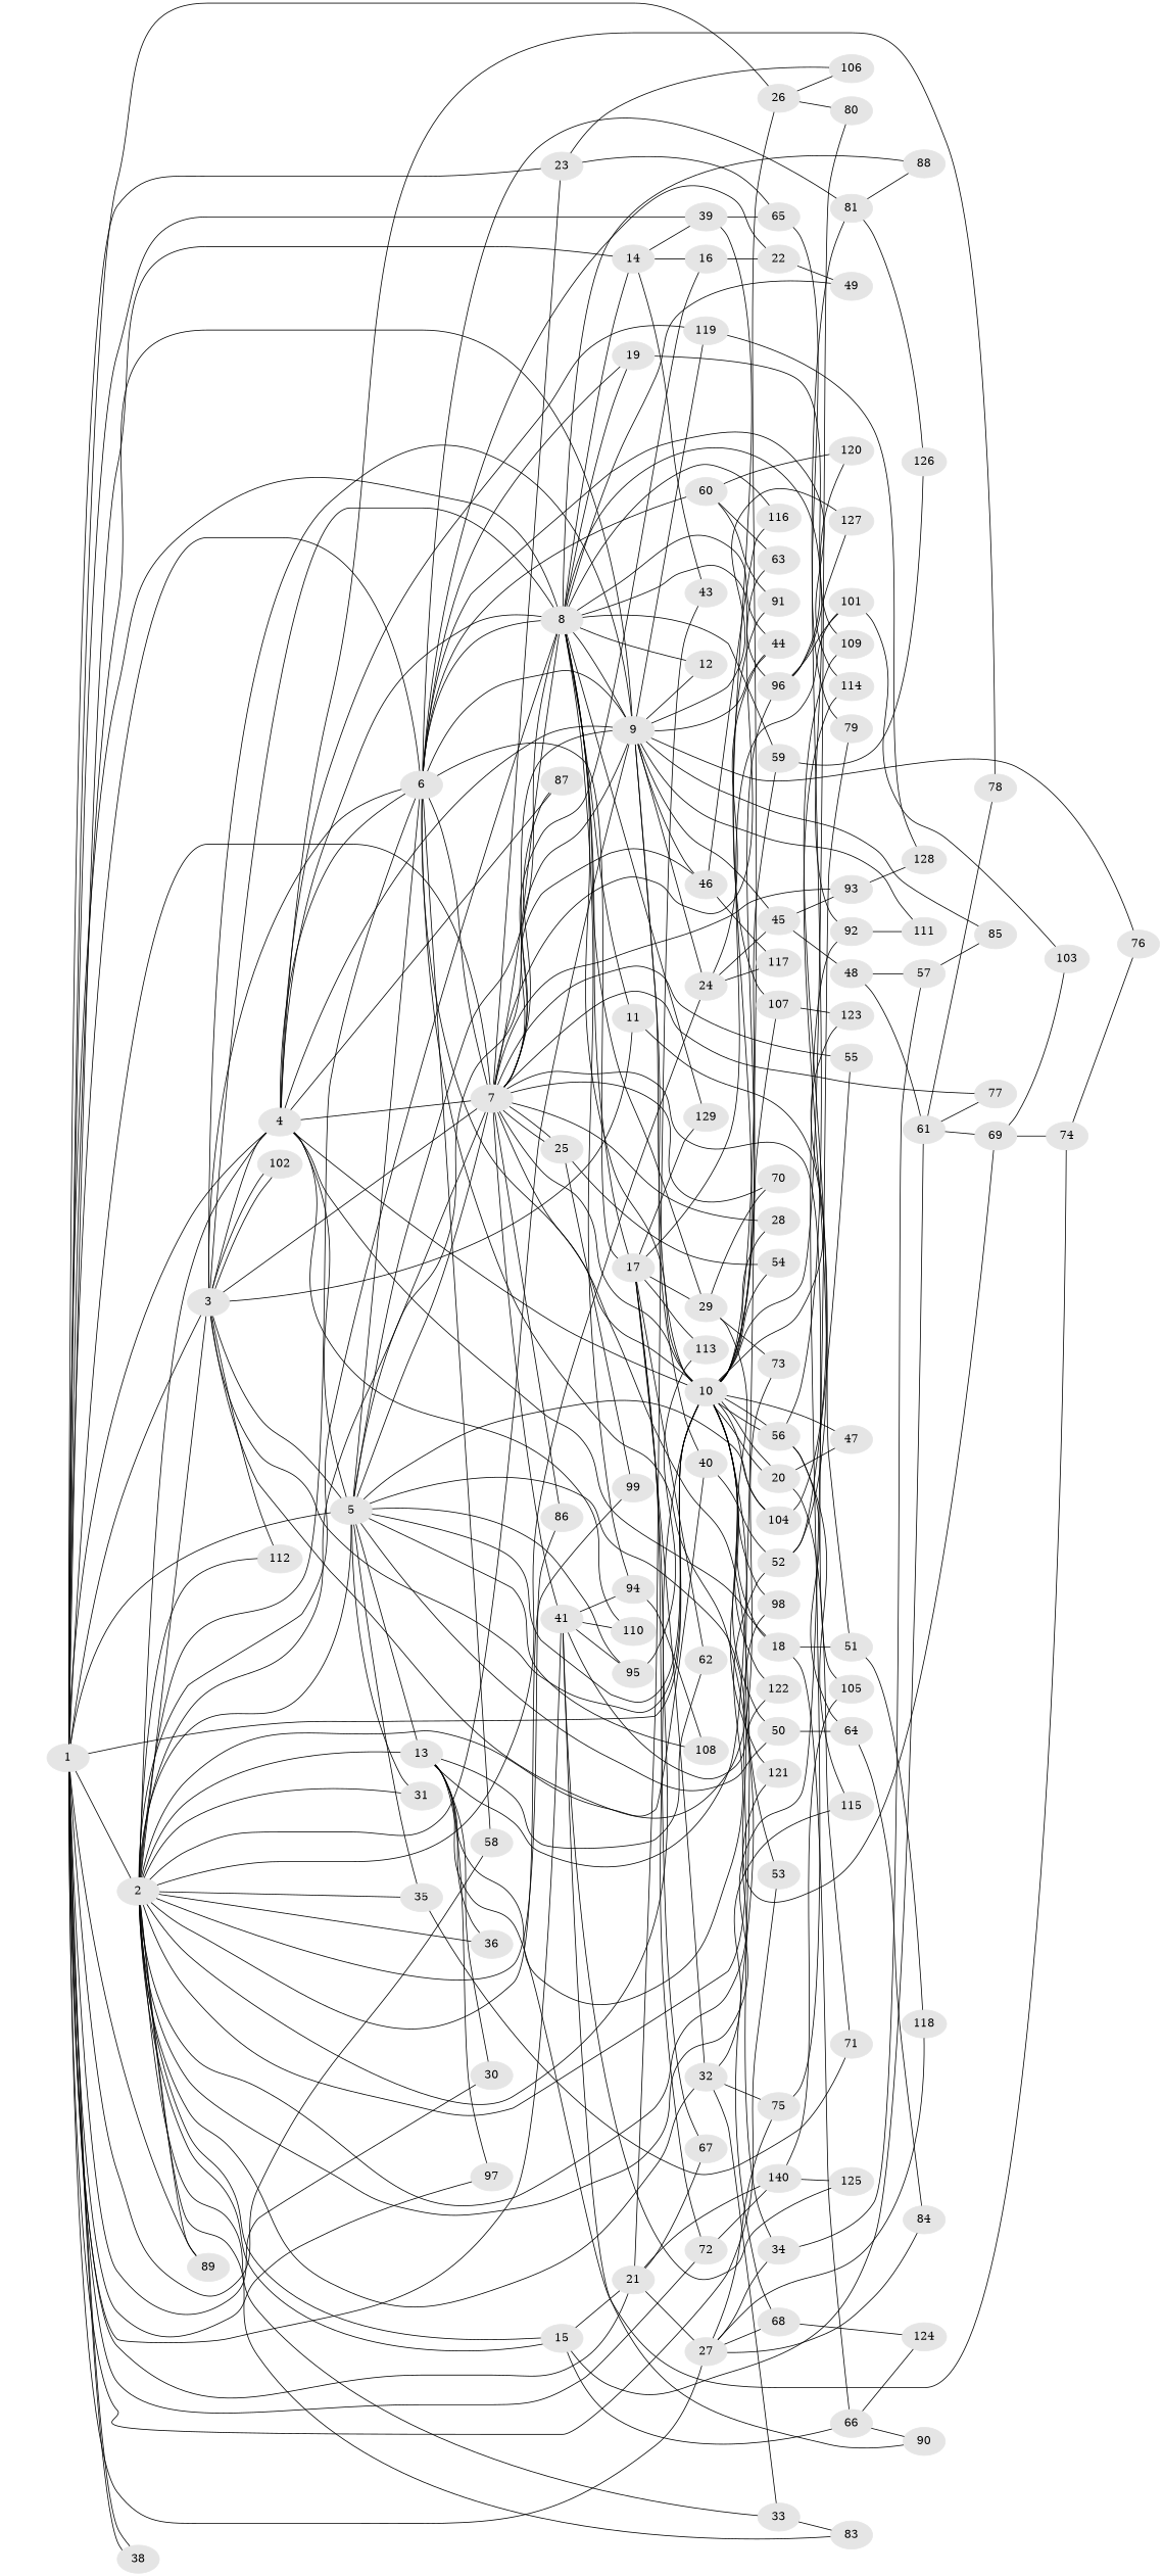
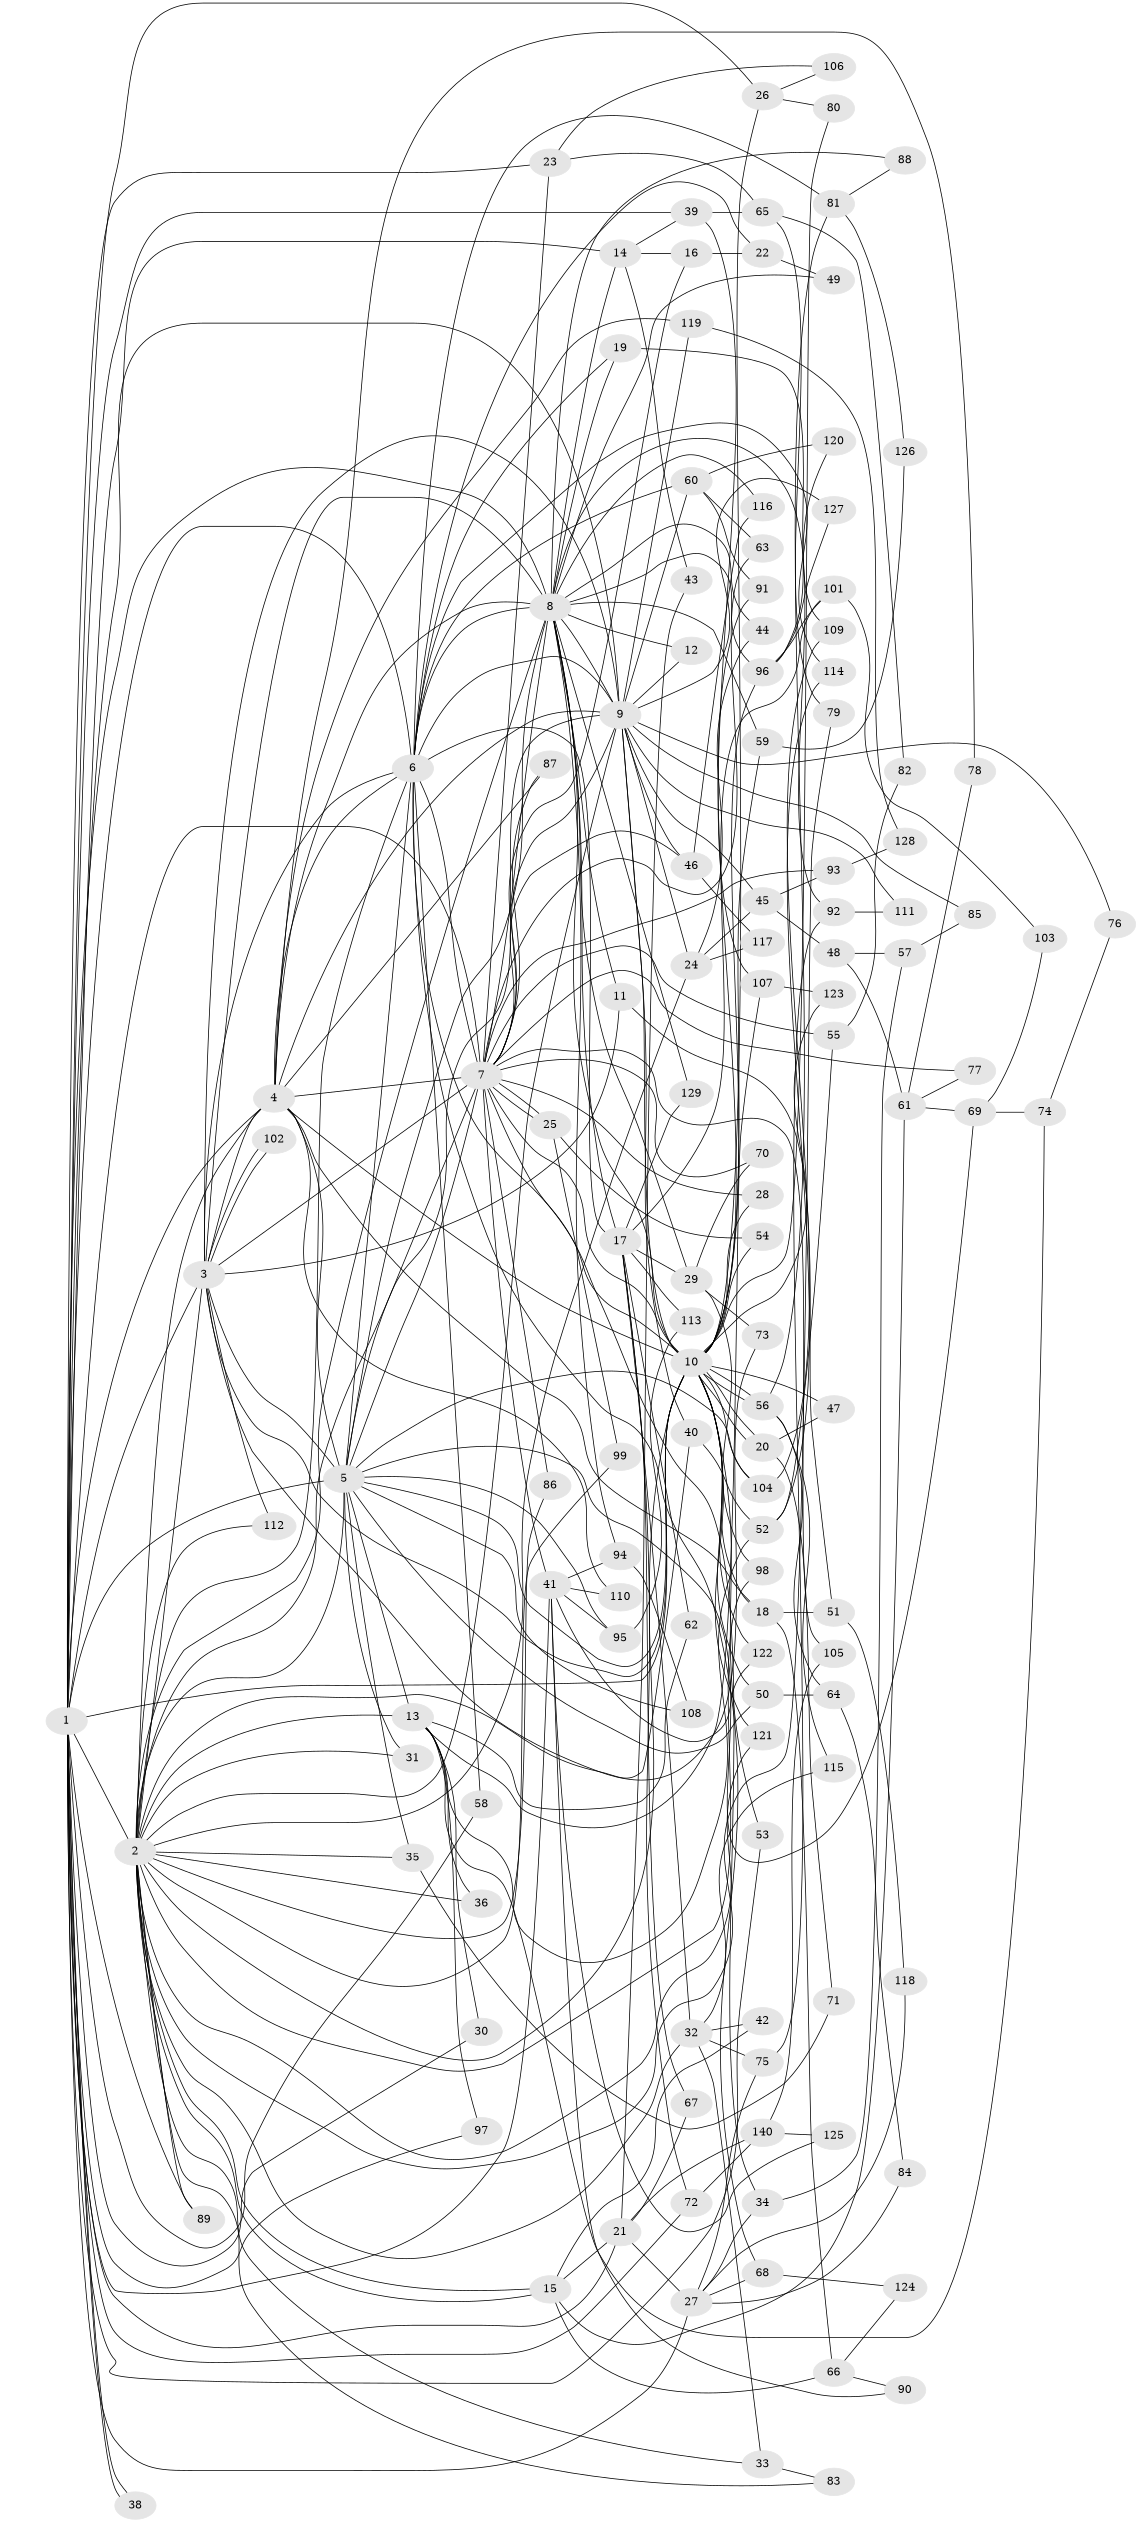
  graph {
    rankdir=LR
    node [color=gray90 style=filled]
    1
    2
    3
    4
    5
    6
    7
    8
    9
    10
    14
    21
    23
    26
    27
    30
    38
    39
    41
    53
    58
    72
    89
    97
    13
    15
    24
    31
    32
    33
    35
    36
    40
    79
    83
    86
    98
    99
    112
    121
    11
    73
    102
    18
    78
    87
    110
    119
    50
    69
    95
    104
    108
    17
    19
    22
    60
    68
    81
    114
    16
    25
    28
    34
    46
    55
    63
    70
    77
    93
    105
    12
    29
    44
    49
    59
    88
    92
    94
    96
    116
    129
    45
    76
    85
    111
    127
    20
    47
    54
    56
    80
    91
    122
    123
    43
    67
    n98 [label=140]
    65
    106
    75
    84
    118
    107
    90
    125
    52
    62
    74
+   42
    61
    66
    117
    115
    71
    51
    128
    64
    103
    113
    109
    101
    120
    124
    126
    57
+   82
    48
    1 -- 2
    1 -- 3
    1 -- 4
    1 -- 5
    1 -- 6
    1 -- 7
    1 -- 8
    1 -- 9
    1 -- 10
    1 -- 14
    1 -- 21
    1 -- 23
    1 -- 26
    1 -- 27
    1 -- 30
    1 -- 38
    1 -- 38
    1 -- 39
    1 -- 41
    1 -- 53
    1 -- 58
    1 -- 72
    1 -- 89
    1 -- 97
    2 -- 3
    2 -- 4
    2 -- 5
    2 -- 6
    2 -- 7
    2 -- 8
    2 -- 9
    2 -- 10
    2 -- 89
    2 -- 13
    2 -- 15
    2 -- 15
    2 -- 24
    2 -- 31
    2 -- 32
    2 -- 33
    2 -- 35
    2 -- 36
    2 -- 40
    2 -- 79
    2 -- 83
    2 -- 86
    2 -- 98
    2 -- 99
    2 -- 112
    2 -- 121
    3 -- 4
    3 -- 5
    3 -- 6
    3 -- 7
    3 -- 8
    3 -- 9
    3 -- 10
    3 -- 112
    3 -- 11
    3 -- 73
    3 -- 102
    3 -- 102
    4 -- 5
    4 -- 6
    4 -- 7
    4 -- 8
    4 -- 9
    4 -- 10
    4 -- 18
    4 -- 78
    4 -- 87
    4 -- 110
    4 -- 119
    5 -- 6
    5 -- 7
    5 -- 8
    5 -- 9
    5 -- 10
    5 -- 13
    5 -- 31
    5 -- 35
    5 -- 50
    5 -- 69
    5 -- 95
    5 -- 104
    5 -- 108
    6 -- 7
    6 -- 8
    6 -- 9
    6 -- 10
    6 -- 58
    6 -- 17
    6 -- 19
    6 -- 22
    6 -- 60
    6 -- 68
    6 -- 81
    6 -- 114
    7 -- 8
    7 -- 9
    7 -- 10
    7 -- 23
    7 -- 41
    7 -- 86
    7 -- 87
    7 -- 16
    7 -- 25
    7 -- 25
    7 -- 28
    7 -- 34
    7 -- 46
    7 -- 55
    7 -- 63
    7 -- 70
    7 -- 77
    7 -- 93
    7 -- 105
    8 -- 9
    8 -- 10
    8 -- 14
    8 -- 11
    8 -- 17
    8 -- 19
    8 -- 12
    8 -- 29
    8 -- 44
    8 -- 49
    8 -- 59
    8 -- 88
    8 -- 92
    8 -- 94
    8 -- 96
    8 -- 116
    8 -- 129
    9 -- 10
    9 -- 24
    9 -- 40
    9 -- 119
-   9 -- 44
+   9 -- 60
    9 -- 46
    9 -- 12
    9 -- 45
    9 -- 76
    9 -- 85
    9 -- 111
    9 -- 127
    10 -- 26
    10 -- 53
    10 -- 121
    10 -- 18
    10 -- 50
    10 -- 104
    10 -- 28
    10 -- 59
    10 -- 96
    10 -- 20
    10 -- 20
    10 -- 47
    10 -- 54
    10 -- 56
    10 -- 56
    10 -- 80
    10 -- 91
    10 -- 122
    10 -- 123
    14 -- 39
    14 -- 16
    14 -- 43
    21 -- 27
    21 -- 43
    21 -- 67
    21 -- n98
    23 -- 65
    23 -- 106
    26 -- 80
    26 -- 106
    27 -- 68
    27 -- 34
    27 -- 75
    27 -- 84
    27 -- 118
    39 -- 65
    39 -- 107
    41 -- 110
    41 -- 95
    41 -- 94
    41 -- 122
    41 -- 90
    41 -- 125
    72 -- n98
    13 -- 30
    13 -- 97
    13 -- 36
    13 -- 107
    13 -- 52
    13 -- 62
    13 -- 74
    15 -- 21
+   15 -- 42
    15 -- 61
    15 -- 66
    24 -- 44
    24 -- 45
    24 -- 117
    32 -- 33
    32 -- 75
+   32 -- 42
    32 -- 115
    33 -- 83
    35 -- 71
    40 -- 52
    11 -- 51
    18 -- 66
    18 -- 51
    119 -- 128
    50 -- 64
    69 -- 74
    69 -- 103
    95 -- 113
    104 -- 109
    17 -- 72
    17 -- 32
    17 -- 29
    17 -- 129
    17 -- 67
    17 -- 62
    17 -- 113
    17 -- 101
    19 -- 109
    22 -- 49
    60 -- 63
    60 -- 91
    60 -- 120
    68 -- 124
    81 -- 88
    81 -- 126
    16 -- 22
    25 -- 99
    25 -- 54
    34 -- 57
    46 -- 116
    46 -- 117
+   55 -- 82
    93 -- 128
    29 -- 98
    29 -- 73
    29 -- 70
    59 -- 126
    92 -- 111
    94 -- 108
    96 -- 127
    96 -- 101
    96 -- 120
    45 -- 93
    45 -- 48
    20 -- 47
    20 -- 71
    56 -- 81
    56 -- 115
    56 -- 64
    n98 -- 105
    n98 -- 125
    65 -- 79
+   65 -- 82
    75 -- 92
    107 -- 123
    52 -- 114
    52 -- 55
    74 -- 76
    61 -- 78
    61 -- 69
    61 -- 77
    66 -- 90
    66 -- 124
    51 -- 118
    64 -- 84
    101 -- 103
    57 -- 85
    48 -- 61
    48 -- 57
  }
